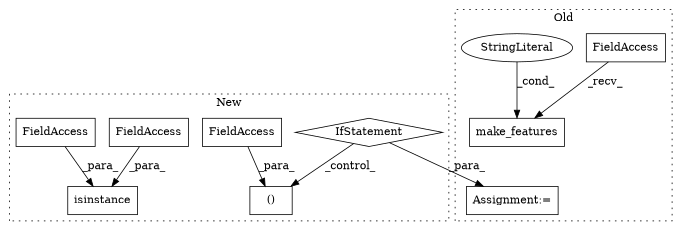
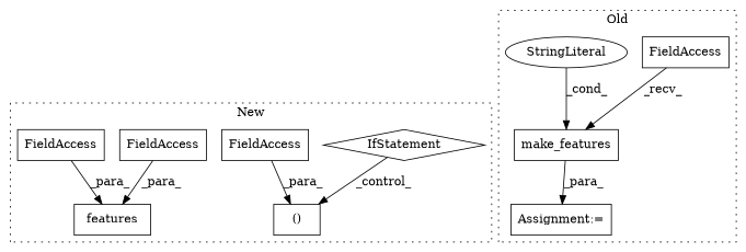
  digraph {
    fontname="DejaVu Serif"
    node [a=22 fontname="DejaVu Serif" l=5 s=7545 shape=box]
    edge [fontname="DejaVu Serif"]
    n1 [a=32 l="14,1" label=make_features s="7624,7649"]
    n2 [l=14 label=FieldAccess s=7609]
    n3 [a=7 l=2 label="Assignment:=" s=7607]
    n4 [a=45 label=StringLiteral s=7644 shape=ellipse]
-   n5 [a=32 l="11,1" label=isinstance s="7496,7522"]
+   n5 [a=32 l="11,1" label=features s="7496,7522"]
    n6 [a=106 l=26 label="()"]
    n7 [l=9 label=FieldAccess]
    n8 [l=9 label=FieldAccess s=7507]
    n9 [label=FieldAccess s=7517]
    n10 [a=25 l=3 label=IfStatement s=7523 shape=diamond]
    subgraph cluster_1 {
      label=Old
      style=dotted
      n1
      n2
      n3
      n4
    }
    subgraph cluster_2 {
      label=New
      style=dotted
      n5
      n6
      n7
      n8
      n9
      n10
    }
-   n10 -> n3 [label=_para_]
+   n1 -> n3 [label=_para_]
    n2 -> n1 [label=_recv_]
    n4 -> n1 [label=_cond_]
    n7 -> n6 [label=_para_]
    n8 -> n5 [label=_para_]
    n9 -> n5 [label=_para_]
    n10 -> n6 [label=_control_]
  }
